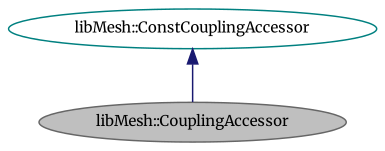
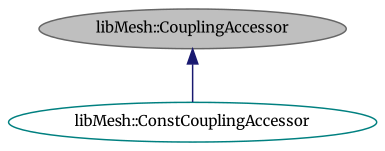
  digraph {
    fontname=Merriweather
    node [fontname=Merriweather fontsize=10 shape=ellipse style=filled]
    n1 [color=gray40 fillcolor=grey75 fontcolor=black height=0.2 label="libMesh::CouplingAccessor" width=0.4]
    n2 [color=teal fillcolor=white height=0.2 label="libMesh::ConstCouplingAccessor" width=0.4]
-   n2 -> n1 [color=midnightblue dir=back fontname=Merriweather fontsize=10 labelfontname=Helvetica labelfontsize=10 style=solid]
+   n1 -> n2 [color=midnightblue dir=back fontname=Merriweather fontsize=10 labelfontname=Helvetica labelfontsize=10 style=solid]
  }
